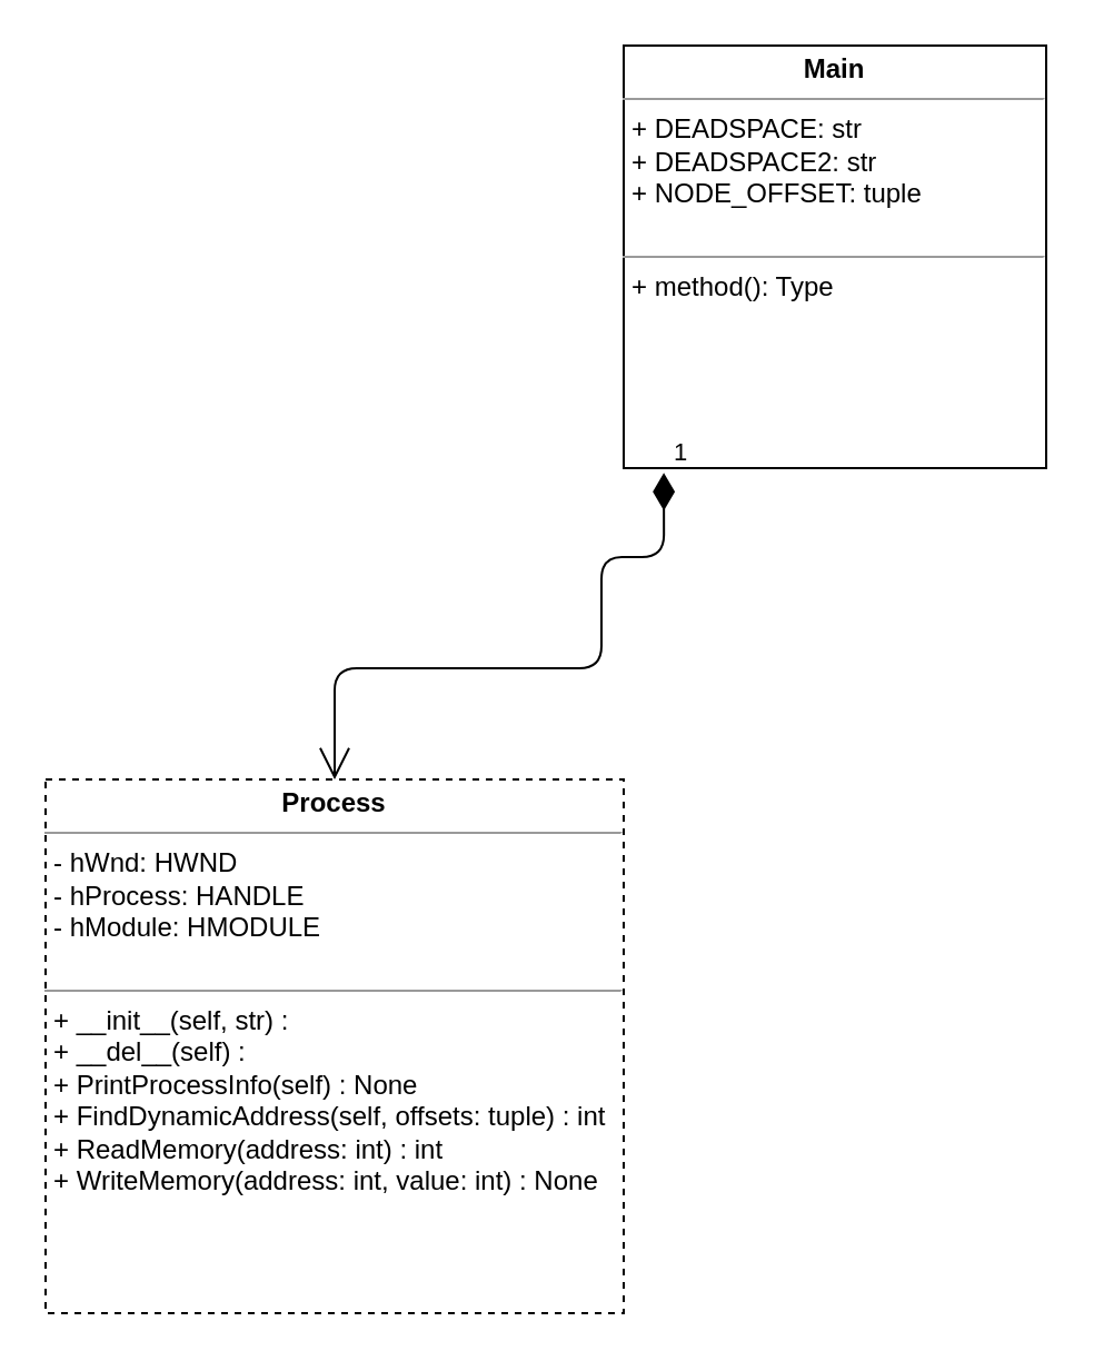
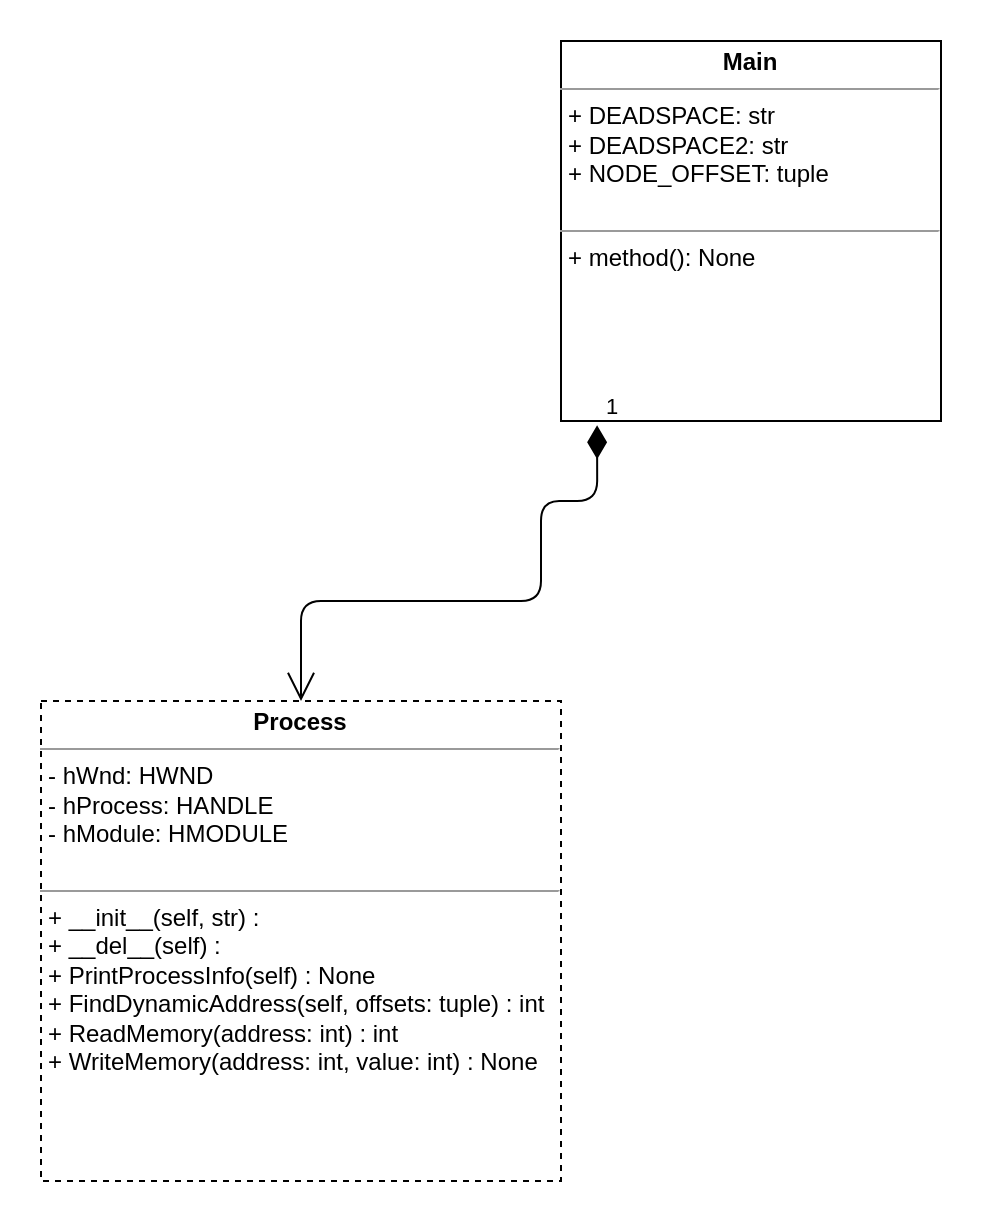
  <mxCell id="0" />
  <mxCell id="1" parent="0" />
  <mxCell id="2" value="&lt;p style=&quot;margin: 0px ; margin-top: 4px ; text-align: center&quot;&gt;&lt;b&gt;Process&lt;/b&gt;&lt;/p&gt;&lt;hr size=&quot;1&quot;&gt;&lt;p style=&quot;margin: 0px ; margin-left: 4px&quot;&gt;- hWnd: HWND&lt;/p&gt;&lt;p style=&quot;margin: 0px ; margin-left: 4px&quot;&gt;- hProcess: HANDLE&lt;/p&gt;&lt;p style=&quot;margin: 0px ; margin-left: 4px&quot;&gt;- hModule: HMODULE&lt;/p&gt;&lt;p style=&quot;margin: 0px ; margin-left: 4px&quot;&gt;&lt;br&gt;&lt;/p&gt;&lt;hr size=&quot;1&quot;&gt;&lt;p style=&quot;margin: 0px ; margin-left: 4px&quot;&gt;+ __init__(self, str) :&lt;/p&gt;&lt;p style=&quot;margin: 0px ; margin-left: 4px&quot;&gt;+ __del__(self) :&amp;nbsp;&lt;/p&gt;&lt;p style=&quot;margin: 0px ; margin-left: 4px&quot;&gt;+ PrintProcessInfo(self) : None&lt;/p&gt;&lt;p style=&quot;margin: 0px ; margin-left: 4px&quot;&gt;+ FindDynamicAddress(self, offsets: tuple) : int&lt;/p&gt;&lt;p style=&quot;margin: 0px ; margin-left: 4px&quot;&gt;+ ReadMemory(address: int) : int&lt;/p&gt;&lt;p style=&quot;margin: 0px ; margin-left: 4px&quot;&gt;+ WriteMemory(address: int, value: int) : None&lt;/p&gt;" style="verticalAlign=top;align=left;overflow=fill;fontSize=12;fontFamily=Helvetica;html=1;dashed=1;" vertex="1" parent="1"><mxGeometry x="20" y="350" width="260" height="240" as="geometry" /></mxCell>
- <mxCell id="3" value="&lt;p style=&quot;margin: 0px ; margin-top: 4px ; text-align: center&quot;&gt;&lt;b&gt;Main&lt;/b&gt;&lt;/p&gt;&lt;hr size=&quot;1&quot;&gt;&lt;p style=&quot;margin: 0px ; margin-left: 4px&quot;&gt;+ DEADSPACE: str&lt;/p&gt;&lt;p style=&quot;margin: 0px ; margin-left: 4px&quot;&gt;+ DEADSPACE2: str&lt;br&gt;&lt;/p&gt;&lt;p style=&quot;margin: 0px ; margin-left: 4px&quot;&gt;+ NODE_OFFSET: tuple&lt;/p&gt;&lt;p style=&quot;margin: 0px ; margin-left: 4px&quot;&gt;&lt;br&gt;&lt;/p&gt;&lt;hr size=&quot;1&quot;&gt;&lt;p style=&quot;margin: 0px ; margin-left: 4px&quot;&gt;+ method(): Type&lt;/p&gt;" style="verticalAlign=top;align=left;overflow=fill;fontSize=12;fontFamily=Helvetica;html=1;" vertex="1" parent="1"><mxGeometry x="280" y="20" width="190" height="190" as="geometry" /></mxCell>
+ <mxCell id="3" value="&lt;p style=&quot;margin: 0px ; margin-top: 4px ; text-align: center&quot;&gt;&lt;b&gt;Main&lt;/b&gt;&lt;/p&gt;&lt;hr size=&quot;1&quot;&gt;&lt;p style=&quot;margin: 0px ; margin-left: 4px&quot;&gt;+ DEADSPACE: str&lt;/p&gt;&lt;p style=&quot;margin: 0px ; margin-left: 4px&quot;&gt;+ DEADSPACE2: str&lt;br&gt;&lt;/p&gt;&lt;p style=&quot;margin: 0px ; margin-left: 4px&quot;&gt;+ NODE_OFFSET: tuple&lt;/p&gt;&lt;p style=&quot;margin: 0px ; margin-left: 4px&quot;&gt;&lt;br&gt;&lt;/p&gt;&lt;hr size=&quot;1&quot;&gt;&lt;p style=&quot;margin: 0px ; margin-left: 4px&quot;&gt;+ method(): None&lt;/p&gt;" style="verticalAlign=top;align=left;overflow=fill;fontSize=12;fontFamily=Helvetica;html=1;" vertex="1" parent="1"><mxGeometry x="280" y="20" width="190" height="190" as="geometry" /></mxCell>
  <mxCell id="4" value="1" style="endArrow=open;html=1;endSize=12;startArrow=diamondThin;startSize=14;startFill=1;edgeStyle=orthogonalEdgeStyle;align=left;verticalAlign=bottom;exitX=0.095;exitY=1.011;exitDx=0;exitDy=0;entryX=0.5;entryY=0;entryDx=0;entryDy=0;exitPerimeter=0;" edge="1" parent="1" source="3" target="2"><mxGeometry x="-1" y="3" relative="1" as="geometry"><mxPoint x="310" y="290" as="sourcePoint" /><mxPoint x="160" y="330" as="targetPoint" /><Array as="points"><mxPoint x="298" y="250" /><mxPoint x="270" y="250" /><mxPoint x="270" y="300" /><mxPoint x="150" y="300" /></Array></mxGeometry></mxCell>
